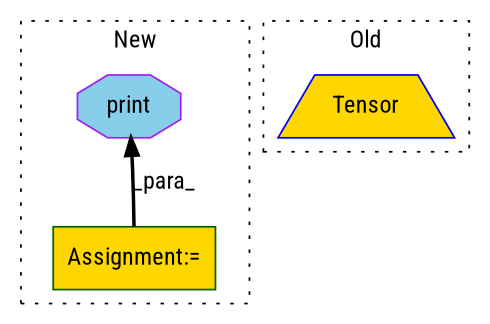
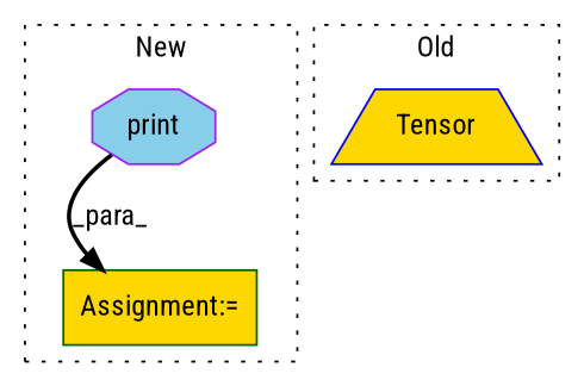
  digraph {
    fontname="Roboto Condensed"
    node [a=32 style=filled fillcolor=gold fontname="Roboto Condensed"]
    n1 [l="6,1" label=print s="1947,1974" shape=octagon fillcolor=skyblue color=purple]
    n2 [a=7 l=1 label="Assignment:=" s=1755 shape=box color=darkgreen]
    n3 [l="7,1" label=Tensor s="1435,1479" shape=trapezium color=blue]
    subgraph cluster_1 {
      label=New
      style=dotted
      n1
      n2
    }
    subgraph cluster_2 {
      label=Old
      style=dotted
      n3
    }
-   n2 -> n1 [label=_para_ style=bold fontname="Roboto Condensed"]
+   n1 -> n2 [label=_para_ style=bold fontname="Roboto Condensed"]
  }
